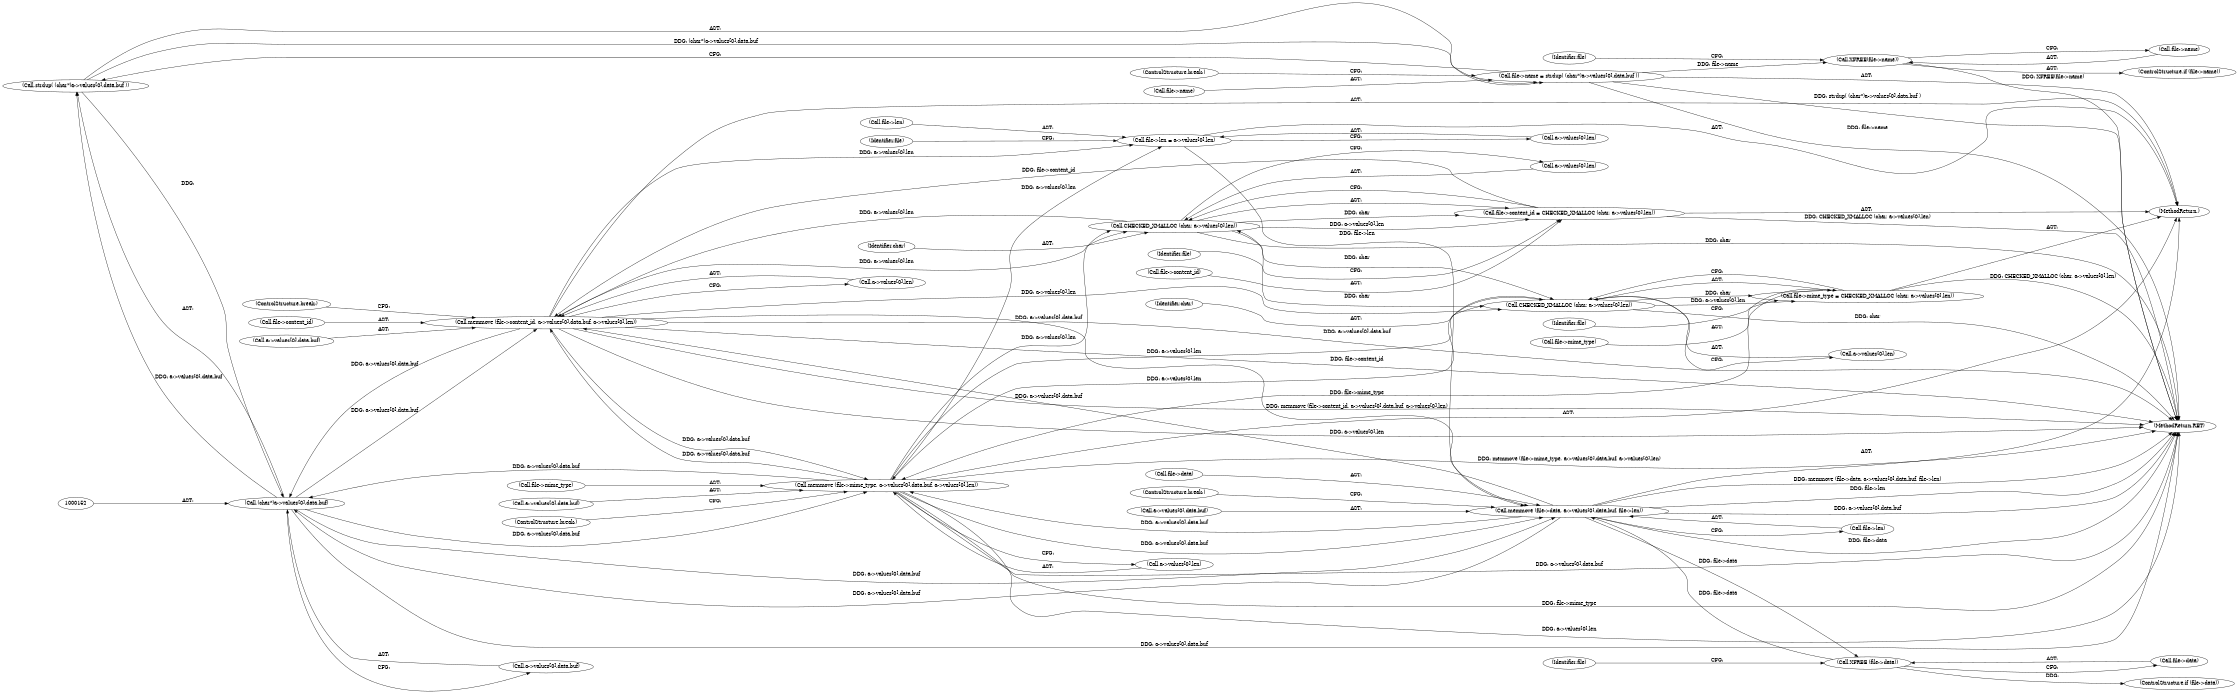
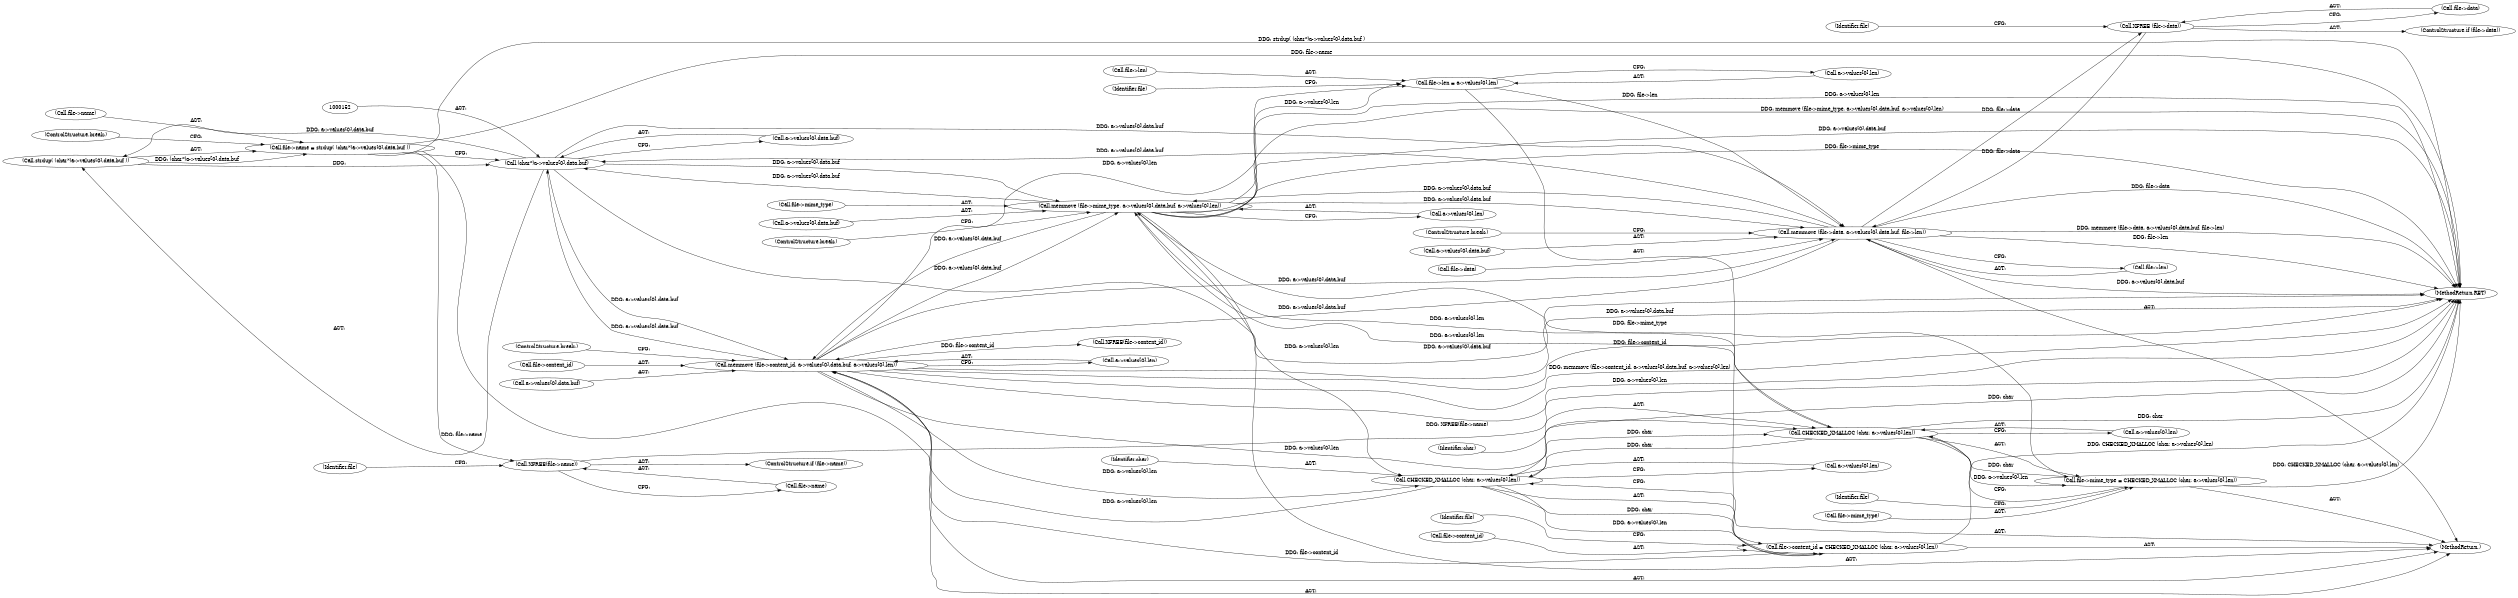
  digraph {
    rankdir=LR
    n1 [label="(Call,strdup( (char*)a->values[0].data.buf ))"]
    n2 [label="(Call,(char*)a->values[0].data.buf)"]
    n3 [label="(Call,file->name = strdup( (char*)a->values[0].data.buf ))"]
    n4 [label="(MethodReturn,RET)"]
    n5 [label="(Call,memmove (file->content_id, a->values[0].data.buf, a->values[0].len))"]
    n6 [label="(Call,memmove (file->mime_type, a->values[0].data.buf, a->values[0].len))"]
    n7 [label="(Call,memmove (file->data, a->values[0].data.buf, file->len))"]
    n8 [label="(Call,a->values[0].data.buf)"]
    n9 [label="(MethodReturn,)"]
    n10 [label="(Call,XFREE(file->name))"]
    n11 [label="(Call,CHECKED_XMALLOC (char, a->values[0].len))"]
    n12 [label="(Call,CHECKED_XMALLOC (char, a->values[0].len))"]
    n13 [label="(Call,file->len = a->values[0].len)"]
+   n14 [label="(Call,XFREE(file->content_id))"]
    n15 [label="(Call,a->values[0].len)"]
    n16 [label="(Call,a->values[0].len)"]
    n17 [label="(Call,XFREE (file->data))"]
    n18 [label="(Call,file->len)"]
    n19 [label="(Call,file->content_id = CHECKED_XMALLOC (char, a->values[0].len))"]
    n20 [label="(Call,a->values[0].len)"]
    n21 [label="(Call,file->mime_type = CHECKED_XMALLOC (char, a->values[0].len))"]
    n22 [label="(Call,a->values[0].len)"]
    n23 [label="(Call,a->values[0].len)"]
    n24 [label="(Call,file->data)"]
    n25 [label="(ControlStructure,if (file->data))"]
    n26 [label="(Call,file->name)"]
    n27 [label="(ControlStructure,if (file->name))"]
    n28 [label="(Call,file->len)"]
    n29 [label="(Call,file->mime_type)"]
    n30 [label="(Identifier,file)"]
    n31 [label="(Call,file->content_id)"]
    n32 [label="(ControlStructure,break;)"]
    n33 [label="(ControlStructure,break;)"]
    n34 [label="(ControlStructure,break;)"]
    n35 [label="(Identifier,file)"]
    n36 [label="(Identifier,char)"]
    n37 [label="(Call,a->values[0].data.buf)"]
    n38 [label="(Call,a->values[0].data.buf)"]
    n39 [label="(Identifier,file)"]
    n40 [label="(Call,file->content_id)"]
    n41 [label="(ControlStructure,break;)"]
    n42 [label="(Identifier,file)"]
    n43 [label="(Call,file->data)"]
    n44 [label="(Identifier,file)"]
    n45 [label="(Call,file->mime_type)"]
    n46 [label="(Call,a->values[0].data.buf)"]
    n47 [label="(Identifier,char)"]
    n48 [label="(Call,file->name)"]
    1000152
    n1 -> n2 [label="DDG: "]
    n1 -> n3 [label="AST: "]
    n1 -> n3 [label="DDG: (char*)a->values[0].data.buf"]
    n2 -> n1 [label="AST: "]
    n2 -> n1 [label="DDG: a->values[0].data.buf"]
    n2 -> n4 [label="DDG: a->values[0].data.buf"]
    n2 -> n5 [label="DDG: a->values[0].data.buf"]
    n2 -> n6 [label="DDG: a->values[0].data.buf"]
    n2 -> n7 [label="DDG: a->values[0].data.buf"]
    n2 -> n8 [label="CFG: "]
-   n3 -> n1 [label="CFG: "]
+   n3 -> n2 [label="CFG: "]
    n3 -> n4 [label="DDG: strdup( (char*)a->values[0].data.buf )"]
    n3 -> n4 [label="DDG: file->name"]
    n3 -> n9 [label="AST: "]
    n3 -> n10 [label="DDG: file->name"]
    n5 -> n2 [label="DDG: a->values[0].data.buf"]
    n5 -> n4 [label="DDG: a->values[0].data.buf"]
    n5 -> n4 [label="DDG: file->content_id"]
    n5 -> n4 [label="DDG: memmove (file->content_id, a->values[0].data.buf, a->values[0].len)"]
    n5 -> n4 [label="DDG: a->values[0].len"]
    n5 -> n6 [label="DDG: a->values[0].data.buf"]
    n5 -> n7 [label="DDG: a->values[0].data.buf"]
    n5 -> n9 [label="AST: "]
    n5 -> n11 [label="DDG: a->values[0].len"]
    n5 -> n12 [label="DDG: a->values[0].len"]
    n5 -> n13 [label="DDG: a->values[0].len"]
+   n5 -> n14 [label="DDG: file->content_id"]
    n5 -> n15 [label="CFG: "]
    n6 -> n2 [label="DDG: a->values[0].data.buf"]
    n6 -> n4 [label="DDG: a->values[0].len"]
    n6 -> n4 [label="DDG: memmove (file->mime_type, a->values[0].data.buf, a->values[0].len)"]
    n6 -> n4 [label="DDG: a->values[0].data.buf"]
    n6 -> n4 [label="DDG: file->mime_type"]
    n6 -> n5 [label="DDG: a->values[0].data.buf"]
    n6 -> n7 [label="DDG: a->values[0].data.buf"]
    n6 -> n9 [label="AST: "]
    n6 -> n11 [label="DDG: a->values[0].len"]
    n6 -> n12 [label="DDG: a->values[0].len"]
    n6 -> n13 [label="DDG: a->values[0].len"]
    n6 -> n16 [label="CFG: "]
    n7 -> n2 [label="DDG: a->values[0].data.buf"]
    n7 -> n4 [label="DDG: memmove (file->data, a->values[0].data.buf, file->len)"]
    n7 -> n4 [label="DDG: file->len"]
    n7 -> n4 [label="DDG: a->values[0].data.buf"]
    n7 -> n4 [label="DDG: file->data"]
    n7 -> n5 [label="DDG: a->values[0].data.buf"]
    n7 -> n6 [label="DDG: a->values[0].data.buf"]
    n7 -> n9 [label="AST: "]
    n7 -> n17 [label="DDG: file->data"]
    n7 -> n18 [label="CFG: "]
    n8 -> n2 [label="AST: "]
    n10 -> n4 [label="DDG: XFREE(file->name)"]
    n10 -> n26 [label="CFG: "]
    n10 -> n27 [label="AST: "]
    n11 -> n4 [label="DDG: char"]
    n11 -> n5 [label="DDG: a->values[0].len"]
    n11 -> n12 [label="DDG: char"]
    n11 -> n19 [label="AST: "]
    n11 -> n19 [label="DDG: char"]
    n11 -> n19 [label="DDG: a->values[0].len"]
    n11 -> n20 [label="CFG: "]
    n12 -> n4 [label="DDG: char"]
    n12 -> n6 [label="DDG: a->values[0].len"]
    n12 -> n11 [label="DDG: char"]
    n12 -> n21 [label="AST: "]
    n12 -> n21 [label="DDG: char"]
    n12 -> n21 [label="DDG: a->values[0].len"]
    n12 -> n22 [label="CFG: "]
    n13 -> n7 [label="DDG: file->len"]
    n13 -> n9 [label="AST: "]
    n13 -> n23 [label="CFG: "]
    n15 -> n5 [label="AST: "]
    n16 -> n6 [label="AST: "]
    n17 -> n7 [label="DDG: file->data"]
    n17 -> n24 [label="CFG: "]
-   n17 -> n25 [label="DDG: "]
+   n17 -> n25 [label="AST: "]
    n18 -> n7 [label="AST: "]
    n19 -> n4 [label="DDG: CHECKED_XMALLOC (char, a->values[0].len)"]
    n19 -> n5 [label="DDG: file->content_id"]
    n19 -> n9 [label="AST: "]
    n19 -> n11 [label="CFG: "]
    n20 -> n11 [label="AST: "]
    n21 -> n4 [label="DDG: CHECKED_XMALLOC (char, a->values[0].len)"]
    n21 -> n6 [label="DDG: file->mime_type"]
    n21 -> n9 [label="AST: "]
    n21 -> n12 [label="CFG: "]
    n22 -> n12 [label="AST: "]
    n23 -> n13 [label="AST: "]
    n24 -> n17 [label="AST: "]
    n26 -> n10 [label="AST: "]
    n28 -> n13 [label="AST: "]
    n29 -> n6 [label="AST: "]
    n30 -> n19 [label="CFG: "]
    n31 -> n19 [label="AST: "]
    n32 -> n5 [label="CFG: "]
    n33 -> n3 [label="CFG: "]
    n34 -> n7 [label="CFG: "]
    n35 -> n17 [label="CFG: "]
    n36 -> n11 [label="AST: "]
    n37 -> n7 [label="AST: "]
    n38 -> n6 [label="AST: "]
    n39 -> n13 [label="CFG: "]
    n40 -> n5 [label="AST: "]
    n41 -> n6 [label="CFG: "]
    n42 -> n21 [label="CFG: "]
    n43 -> n7 [label="AST: "]
    n44 -> n10 [label="CFG: "]
    n45 -> n21 [label="AST: "]
    n46 -> n5 [label="AST: "]
    n47 -> n12 [label="AST: "]
    n48 -> n3 [label="AST: "]
    1000152 -> n2 [label="AST: "]
  }
